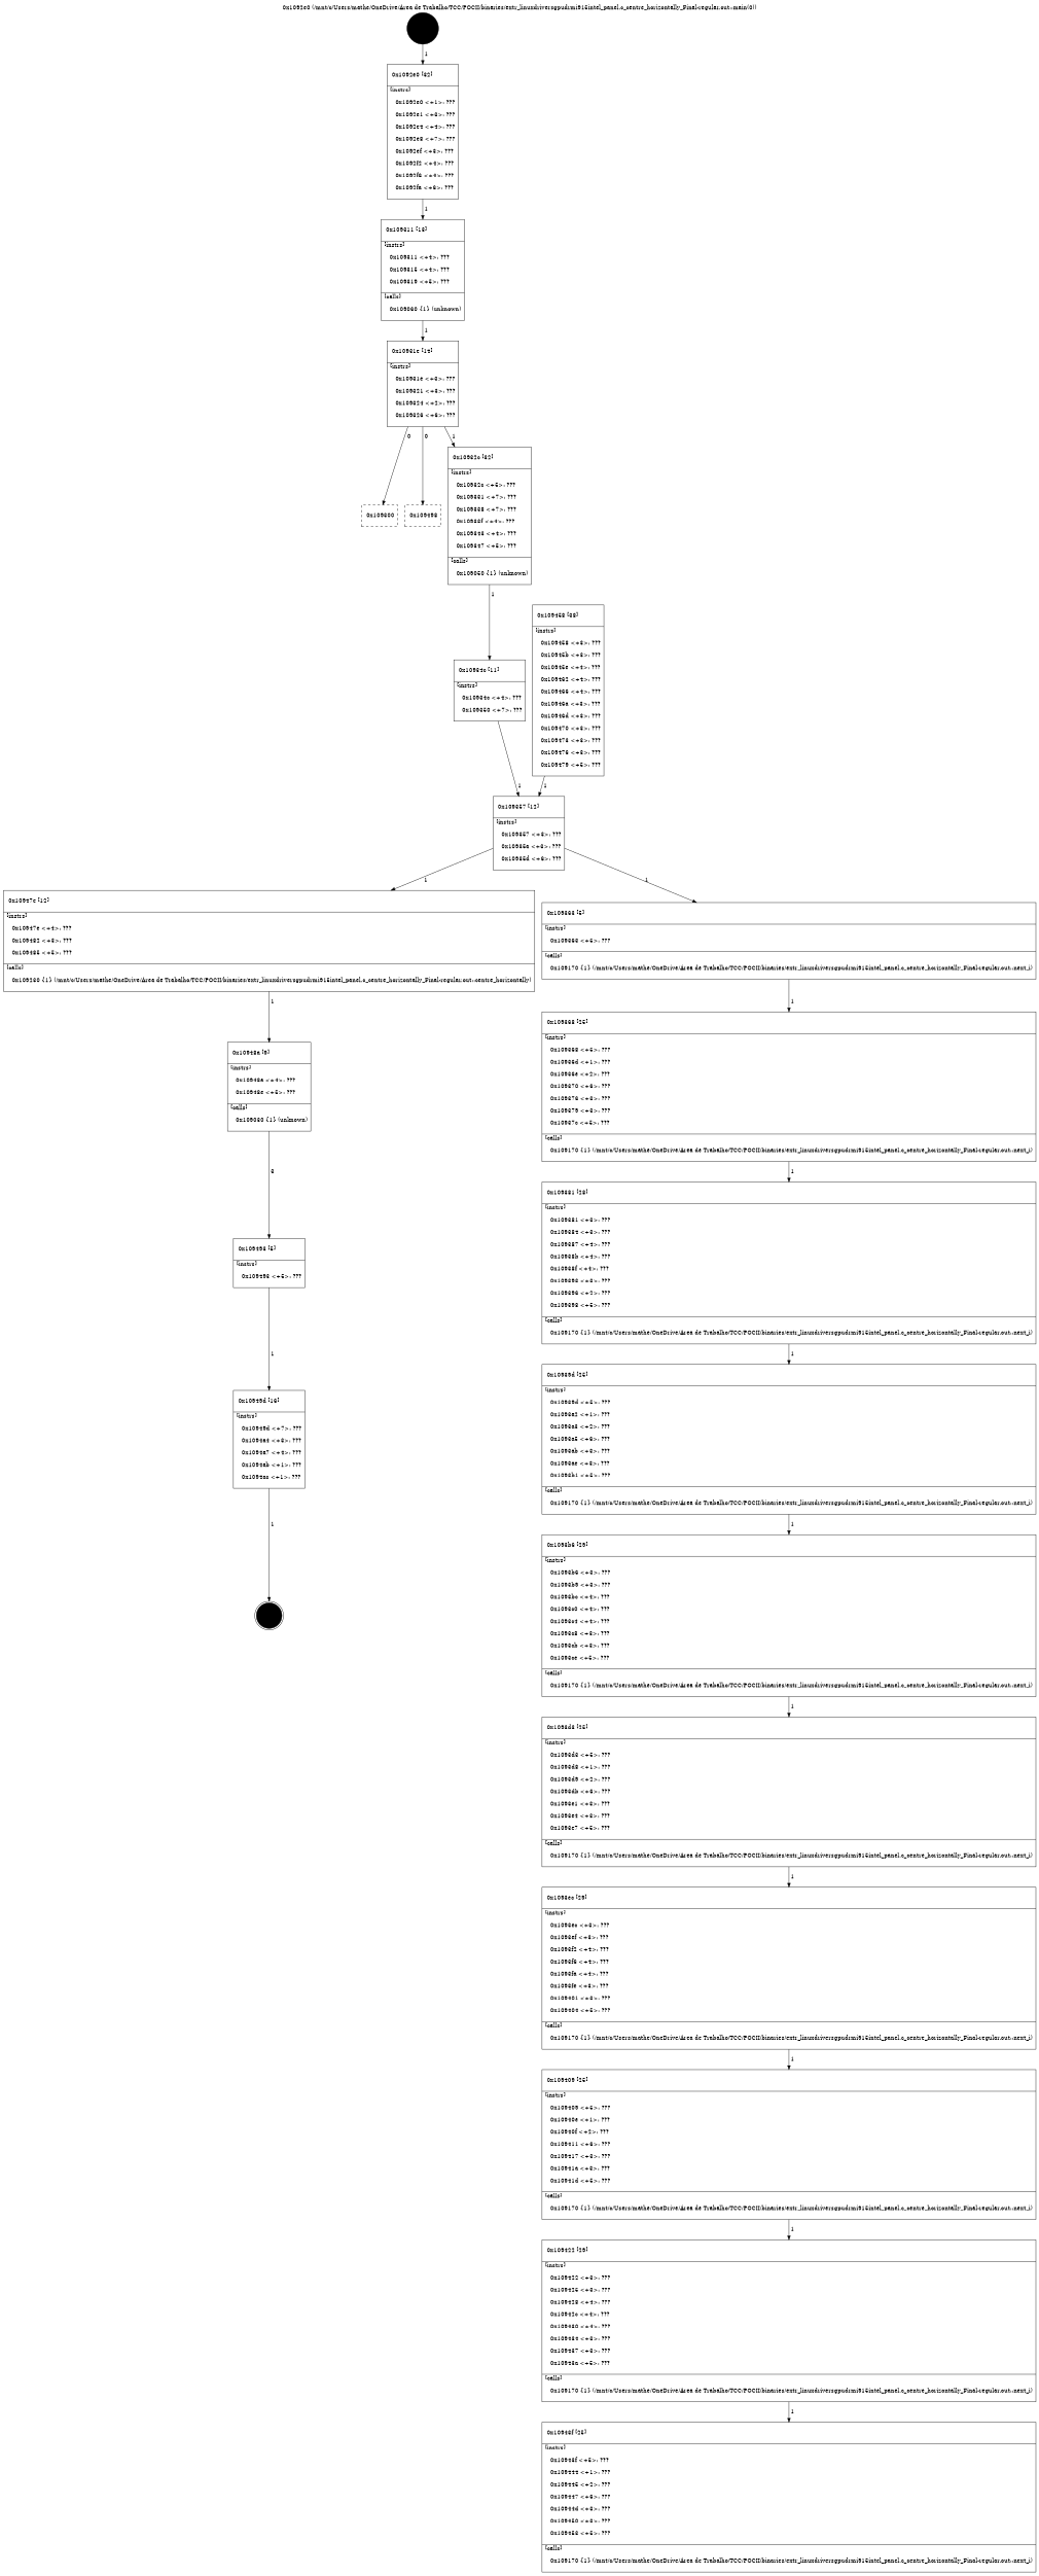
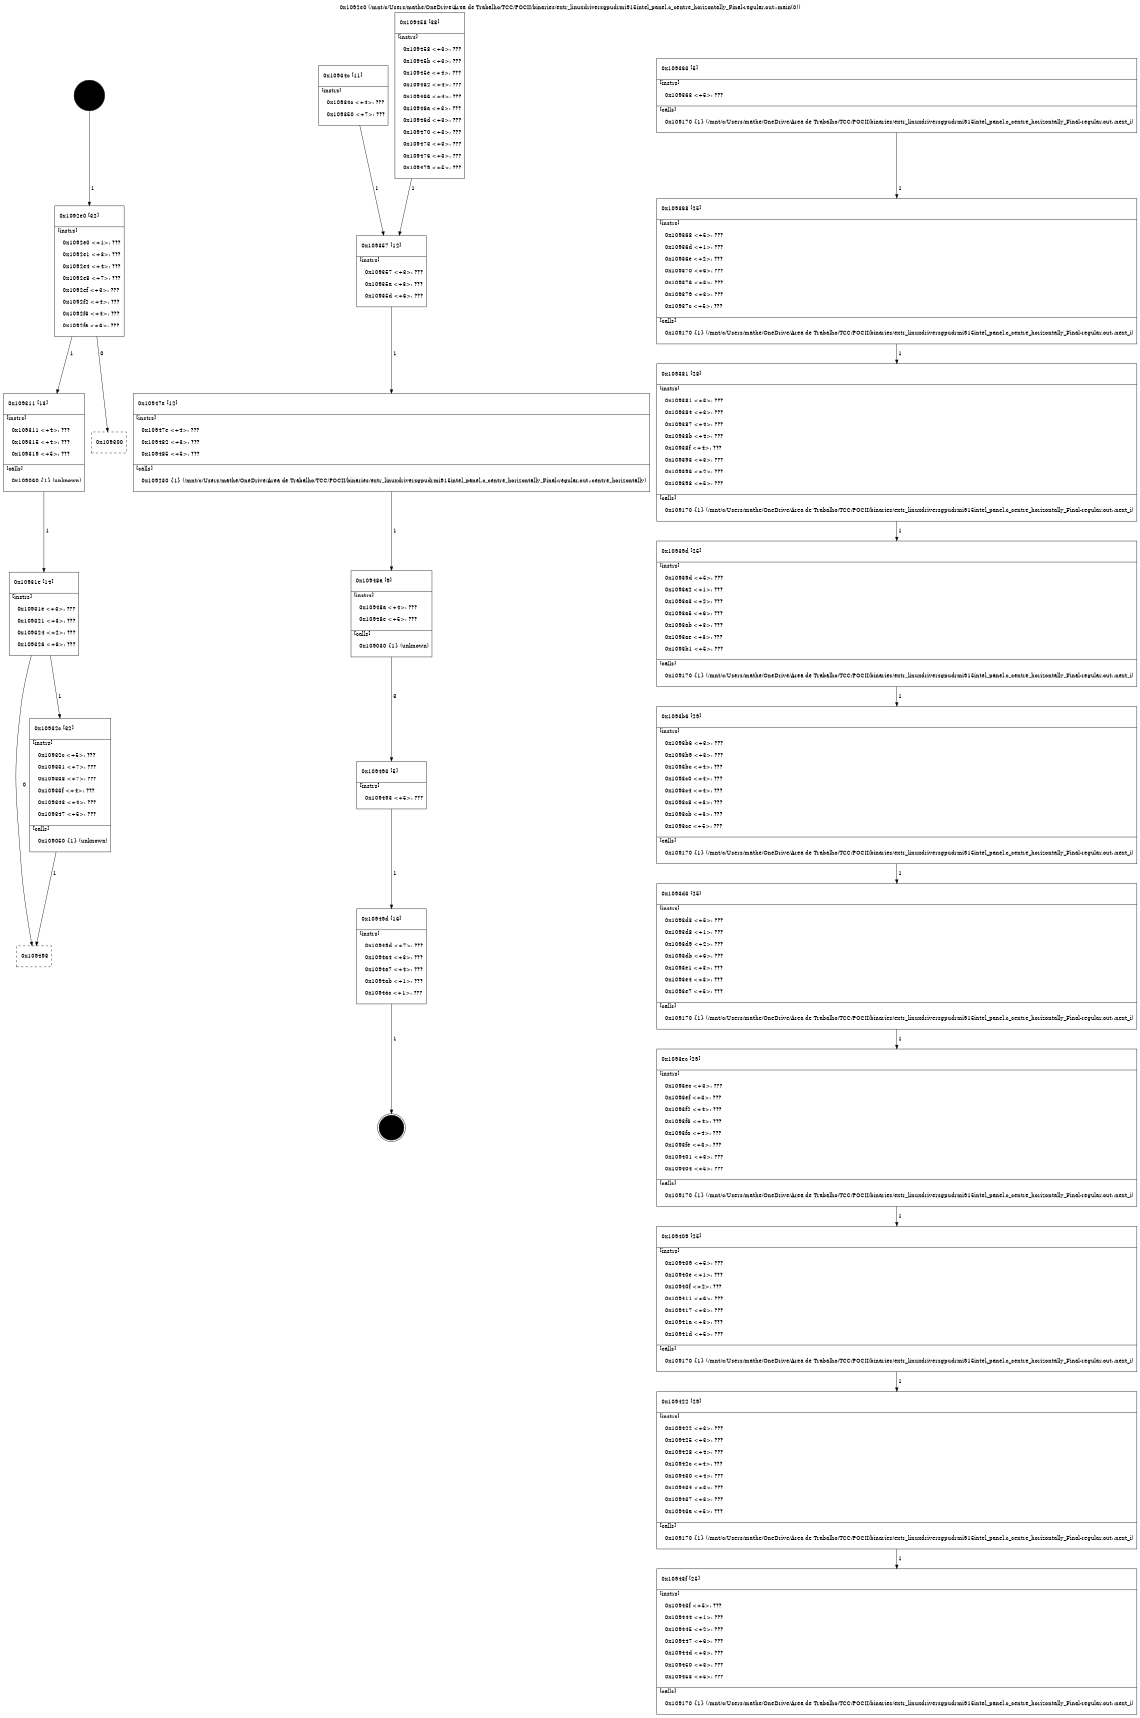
  digraph {
    label="0x1092e0 (/mnt/c/Users/mathe/OneDrive/Área de Trabalho/TCC/POCII/binaries/extr_linuxdriversgpudrmi915intel_panel.c_centre_horizontally_Final-regular.out::main(0))"
    labelloc=t
    node [shape=record]
    Entry [fillcolor=black height=0.3 shape=circle style=filled width=0.3]
    n2 [label="{\n     0x1092e0 [32]\l\n     | [instrs]\l\n     &nbsp;&nbsp;0x1092e0 \<+1\>: ???\l\n     &nbsp;&nbsp;0x1092e1 \<+3\>: ???\l\n     &nbsp;&nbsp;0x1092e4 \<+4\>: ???\l\n     &nbsp;&nbsp;0x1092e8 \<+7\>: ???\l\n     &nbsp;&nbsp;0x1092ef \<+3\>: ???\l\n     &nbsp;&nbsp;0x1092f2 \<+4\>: ???\l\n     &nbsp;&nbsp;0x1092f6 \<+4\>: ???\l\n     &nbsp;&nbsp;0x1092fa \<+6\>: ???\l\n  }"]
    n3 [label="{\n     0x109311 [13]\l\n     | [instrs]\l\n     &nbsp;&nbsp;0x109311 \<+4\>: ???\l\n     &nbsp;&nbsp;0x109315 \<+4\>: ???\l\n     &nbsp;&nbsp;0x109319 \<+5\>: ???\l\n     | [calls]\l\n     &nbsp;&nbsp;0x109060 \{1\} (unknown)\l\n  }"]
    n4 [label="{\n     0x109300\l\n  }" style=dashed]
    n5 [label="{\n     0x10931e [14]\l\n     | [instrs]\l\n     &nbsp;&nbsp;0x10931e \<+3\>: ???\l\n     &nbsp;&nbsp;0x109321 \<+3\>: ???\l\n     &nbsp;&nbsp;0x109324 \<+2\>: ???\l\n     &nbsp;&nbsp;0x109326 \<+6\>: ???\l\n  }"]
    n6 [label="{\n     0x109498\l\n  }" style=dashed]
    n7 [label="{\n     0x10932c [32]\l\n     | [instrs]\l\n     &nbsp;&nbsp;0x10932c \<+5\>: ???\l\n     &nbsp;&nbsp;0x109331 \<+7\>: ???\l\n     &nbsp;&nbsp;0x109338 \<+7\>: ???\l\n     &nbsp;&nbsp;0x10933f \<+4\>: ???\l\n     &nbsp;&nbsp;0x109343 \<+4\>: ???\l\n     &nbsp;&nbsp;0x109347 \<+5\>: ???\l\n     | [calls]\l\n     &nbsp;&nbsp;0x109050 \{1\} (unknown)\l\n  }"]
    n8 [label="{\n     0x10934c [11]\l\n     | [instrs]\l\n     &nbsp;&nbsp;0x10934c \<+4\>: ???\l\n     &nbsp;&nbsp;0x109350 \<+7\>: ???\l\n  }"]
    n9 [label="{\n     0x109357 [12]\l\n     | [instrs]\l\n     &nbsp;&nbsp;0x109357 \<+3\>: ???\l\n     &nbsp;&nbsp;0x10935a \<+3\>: ???\l\n     &nbsp;&nbsp;0x10935d \<+6\>: ???\l\n  }"]
    Exit [fillcolor=black height=0.3 peripheries=2 shape=circle style=filled width=0.3]
    n11 [label="{\n     0x10947e [12]\l\n     | [instrs]\l\n     &nbsp;&nbsp;0x10947e \<+4\>: ???\l\n     &nbsp;&nbsp;0x109482 \<+3\>: ???\l\n     &nbsp;&nbsp;0x109485 \<+5\>: ???\l\n     | [calls]\l\n     &nbsp;&nbsp;0x109230 \{1\} (/mnt/c/Users/mathe/OneDrive/Área de Trabalho/TCC/POCII/binaries/extr_linuxdriversgpudrmi915intel_panel.c_centre_horizontally_Final-regular.out::centre_horizontally)\l\n  }"]
    n12 [label="{\n     0x109363 [5]\l\n     | [instrs]\l\n     &nbsp;&nbsp;0x109363 \<+5\>: ???\l\n     | [calls]\l\n     &nbsp;&nbsp;0x109170 \{1\} (/mnt/c/Users/mathe/OneDrive/Área de Trabalho/TCC/POCII/binaries/extr_linuxdriversgpudrmi915intel_panel.c_centre_horizontally_Final-regular.out::next_i)\l\n  }"]
    n13 [label="{\n     0x10948a [9]\l\n     | [instrs]\l\n     &nbsp;&nbsp;0x10948a \<+4\>: ???\l\n     &nbsp;&nbsp;0x10948e \<+5\>: ???\l\n     | [calls]\l\n     &nbsp;&nbsp;0x109030 \{1\} (unknown)\l\n  }"]
    n14 [label="{\n     0x109368 [25]\l\n     | [instrs]\l\n     &nbsp;&nbsp;0x109368 \<+5\>: ???\l\n     &nbsp;&nbsp;0x10936d \<+1\>: ???\l\n     &nbsp;&nbsp;0x10936e \<+2\>: ???\l\n     &nbsp;&nbsp;0x109370 \<+6\>: ???\l\n     &nbsp;&nbsp;0x109376 \<+3\>: ???\l\n     &nbsp;&nbsp;0x109379 \<+3\>: ???\l\n     &nbsp;&nbsp;0x10937c \<+5\>: ???\l\n     | [calls]\l\n     &nbsp;&nbsp;0x109170 \{1\} (/mnt/c/Users/mathe/OneDrive/Área de Trabalho/TCC/POCII/binaries/extr_linuxdriversgpudrmi915intel_panel.c_centre_horizontally_Final-regular.out::next_i)\l\n  }"]
    n15 [label="{\n     0x109493 [5]\l\n     | [instrs]\l\n     &nbsp;&nbsp;0x109493 \<+5\>: ???\l\n  }"]
    n16 [label="{\n     0x109381 [28]\l\n     | [instrs]\l\n     &nbsp;&nbsp;0x109381 \<+3\>: ???\l\n     &nbsp;&nbsp;0x109384 \<+3\>: ???\l\n     &nbsp;&nbsp;0x109387 \<+4\>: ???\l\n     &nbsp;&nbsp;0x10938b \<+4\>: ???\l\n     &nbsp;&nbsp;0x10938f \<+4\>: ???\l\n     &nbsp;&nbsp;0x109393 \<+3\>: ???\l\n     &nbsp;&nbsp;0x109396 \<+2\>: ???\l\n     &nbsp;&nbsp;0x109398 \<+5\>: ???\l\n     | [calls]\l\n     &nbsp;&nbsp;0x109170 \{1\} (/mnt/c/Users/mathe/OneDrive/Área de Trabalho/TCC/POCII/binaries/extr_linuxdriversgpudrmi915intel_panel.c_centre_horizontally_Final-regular.out::next_i)\l\n  }"]
    n17 [label="{\n     0x10939d [25]\l\n     | [instrs]\l\n     &nbsp;&nbsp;0x10939d \<+5\>: ???\l\n     &nbsp;&nbsp;0x1093a2 \<+1\>: ???\l\n     &nbsp;&nbsp;0x1093a3 \<+2\>: ???\l\n     &nbsp;&nbsp;0x1093a5 \<+6\>: ???\l\n     &nbsp;&nbsp;0x1093ab \<+3\>: ???\l\n     &nbsp;&nbsp;0x1093ae \<+3\>: ???\l\n     &nbsp;&nbsp;0x1093b1 \<+5\>: ???\l\n     | [calls]\l\n     &nbsp;&nbsp;0x109170 \{1\} (/mnt/c/Users/mathe/OneDrive/Área de Trabalho/TCC/POCII/binaries/extr_linuxdriversgpudrmi915intel_panel.c_centre_horizontally_Final-regular.out::next_i)\l\n  }"]
    n18 [label="{\n     0x1093b6 [29]\l\n     | [instrs]\l\n     &nbsp;&nbsp;0x1093b6 \<+3\>: ???\l\n     &nbsp;&nbsp;0x1093b9 \<+3\>: ???\l\n     &nbsp;&nbsp;0x1093bc \<+4\>: ???\l\n     &nbsp;&nbsp;0x1093c0 \<+4\>: ???\l\n     &nbsp;&nbsp;0x1093c4 \<+4\>: ???\l\n     &nbsp;&nbsp;0x1093c8 \<+3\>: ???\l\n     &nbsp;&nbsp;0x1093cb \<+3\>: ???\l\n     &nbsp;&nbsp;0x1093ce \<+5\>: ???\l\n     | [calls]\l\n     &nbsp;&nbsp;0x109170 \{1\} (/mnt/c/Users/mathe/OneDrive/Área de Trabalho/TCC/POCII/binaries/extr_linuxdriversgpudrmi915intel_panel.c_centre_horizontally_Final-regular.out::next_i)\l\n  }"]
    n19 [label="{\n     0x1093d3 [25]\l\n     | [instrs]\l\n     &nbsp;&nbsp;0x1093d3 \<+5\>: ???\l\n     &nbsp;&nbsp;0x1093d8 \<+1\>: ???\l\n     &nbsp;&nbsp;0x1093d9 \<+2\>: ???\l\n     &nbsp;&nbsp;0x1093db \<+6\>: ???\l\n     &nbsp;&nbsp;0x1093e1 \<+3\>: ???\l\n     &nbsp;&nbsp;0x1093e4 \<+3\>: ???\l\n     &nbsp;&nbsp;0x1093e7 \<+5\>: ???\l\n     | [calls]\l\n     &nbsp;&nbsp;0x109170 \{1\} (/mnt/c/Users/mathe/OneDrive/Área de Trabalho/TCC/POCII/binaries/extr_linuxdriversgpudrmi915intel_panel.c_centre_horizontally_Final-regular.out::next_i)\l\n  }"]
    n20 [label="{\n     0x1093ec [29]\l\n     | [instrs]\l\n     &nbsp;&nbsp;0x1093ec \<+3\>: ???\l\n     &nbsp;&nbsp;0x1093ef \<+3\>: ???\l\n     &nbsp;&nbsp;0x1093f2 \<+4\>: ???\l\n     &nbsp;&nbsp;0x1093f6 \<+4\>: ???\l\n     &nbsp;&nbsp;0x1093fa \<+4\>: ???\l\n     &nbsp;&nbsp;0x1093fe \<+3\>: ???\l\n     &nbsp;&nbsp;0x109401 \<+3\>: ???\l\n     &nbsp;&nbsp;0x109404 \<+5\>: ???\l\n     | [calls]\l\n     &nbsp;&nbsp;0x109170 \{1\} (/mnt/c/Users/mathe/OneDrive/Área de Trabalho/TCC/POCII/binaries/extr_linuxdriversgpudrmi915intel_panel.c_centre_horizontally_Final-regular.out::next_i)\l\n  }"]
    n21 [label="{\n     0x109409 [25]\l\n     | [instrs]\l\n     &nbsp;&nbsp;0x109409 \<+5\>: ???\l\n     &nbsp;&nbsp;0x10940e \<+1\>: ???\l\n     &nbsp;&nbsp;0x10940f \<+2\>: ???\l\n     &nbsp;&nbsp;0x109411 \<+6\>: ???\l\n     &nbsp;&nbsp;0x109417 \<+3\>: ???\l\n     &nbsp;&nbsp;0x10941a \<+3\>: ???\l\n     &nbsp;&nbsp;0x10941d \<+5\>: ???\l\n     | [calls]\l\n     &nbsp;&nbsp;0x109170 \{1\} (/mnt/c/Users/mathe/OneDrive/Área de Trabalho/TCC/POCII/binaries/extr_linuxdriversgpudrmi915intel_panel.c_centre_horizontally_Final-regular.out::next_i)\l\n  }"]
    n22 [label="{\n     0x109422 [29]\l\n     | [instrs]\l\n     &nbsp;&nbsp;0x109422 \<+3\>: ???\l\n     &nbsp;&nbsp;0x109425 \<+3\>: ???\l\n     &nbsp;&nbsp;0x109428 \<+4\>: ???\l\n     &nbsp;&nbsp;0x10942c \<+4\>: ???\l\n     &nbsp;&nbsp;0x109430 \<+4\>: ???\l\n     &nbsp;&nbsp;0x109434 \<+3\>: ???\l\n     &nbsp;&nbsp;0x109437 \<+3\>: ???\l\n     &nbsp;&nbsp;0x10943a \<+5\>: ???\l\n     | [calls]\l\n     &nbsp;&nbsp;0x109170 \{1\} (/mnt/c/Users/mathe/OneDrive/Área de Trabalho/TCC/POCII/binaries/extr_linuxdriversgpudrmi915intel_panel.c_centre_horizontally_Final-regular.out::next_i)\l\n  }"]
    n23 [label="{\n     0x10943f [25]\l\n     | [instrs]\l\n     &nbsp;&nbsp;0x10943f \<+5\>: ???\l\n     &nbsp;&nbsp;0x109444 \<+1\>: ???\l\n     &nbsp;&nbsp;0x109445 \<+2\>: ???\l\n     &nbsp;&nbsp;0x109447 \<+6\>: ???\l\n     &nbsp;&nbsp;0x10944d \<+3\>: ???\l\n     &nbsp;&nbsp;0x109450 \<+3\>: ???\l\n     &nbsp;&nbsp;0x109453 \<+5\>: ???\l\n     | [calls]\l\n     &nbsp;&nbsp;0x109170 \{1\} (/mnt/c/Users/mathe/OneDrive/Área de Trabalho/TCC/POCII/binaries/extr_linuxdriversgpudrmi915intel_panel.c_centre_horizontally_Final-regular.out::next_i)\l\n  }"]
    n24 [label="{\n     0x109458 [38]\l\n     | [instrs]\l\n     &nbsp;&nbsp;0x109458 \<+3\>: ???\l\n     &nbsp;&nbsp;0x10945b \<+3\>: ???\l\n     &nbsp;&nbsp;0x10945e \<+4\>: ???\l\n     &nbsp;&nbsp;0x109462 \<+4\>: ???\l\n     &nbsp;&nbsp;0x109466 \<+4\>: ???\l\n     &nbsp;&nbsp;0x10946a \<+3\>: ???\l\n     &nbsp;&nbsp;0x10946d \<+3\>: ???\l\n     &nbsp;&nbsp;0x109470 \<+3\>: ???\l\n     &nbsp;&nbsp;0x109473 \<+3\>: ???\l\n     &nbsp;&nbsp;0x109476 \<+3\>: ???\l\n     &nbsp;&nbsp;0x109479 \<+5\>: ???\l\n  }"]
    n25 [label="{\n     0x10949d [16]\l\n     | [instrs]\l\n     &nbsp;&nbsp;0x10949d \<+7\>: ???\l\n     &nbsp;&nbsp;0x1094a4 \<+3\>: ???\l\n     &nbsp;&nbsp;0x1094a7 \<+4\>: ???\l\n     &nbsp;&nbsp;0x1094ab \<+1\>: ???\l\n     &nbsp;&nbsp;0x1094ac \<+1\>: ???\l\n  }"]
    Entry -> n2 [label=" 1"]
    n2 -> n3 [label=" 1"]
-   n5 -> n4 [label=" 0"]
+   n2 -> n4 [label=" 0"]
    n3 -> n5 [label=" 1"]
    n5 -> n6 [label=" 0"]
    n5 -> n7 [label=" 1"]
-   n7 -> n8 [label=" 1"]
+   n7 -> n6 [label=" 1"]
    n8 -> n9 [label=" 1"]
    n9 -> n11 [label=" 1"]
-   n9 -> n12 [label=" 1"]
    n11 -> n13 [label=" 1"]
    n12 -> n14 [label=" 1"]
    n13 -> n15 [label=" 3"]
    n14 -> n16 [label=" 1"]
    n15 -> n25 [label=" 1"]
    n16 -> n17 [label=" 1"]
    n17 -> n18 [label=" 1"]
    n18 -> n19 [label=" 1"]
    n19 -> n20 [label=" 1"]
    n20 -> n21 [label=" 1"]
    n21 -> n22 [label=" 1"]
    n22 -> n23 [label=" 1"]
    n24 -> n9 [label=" 1"]
    n25 -> Exit [label=" 1"]
  }
